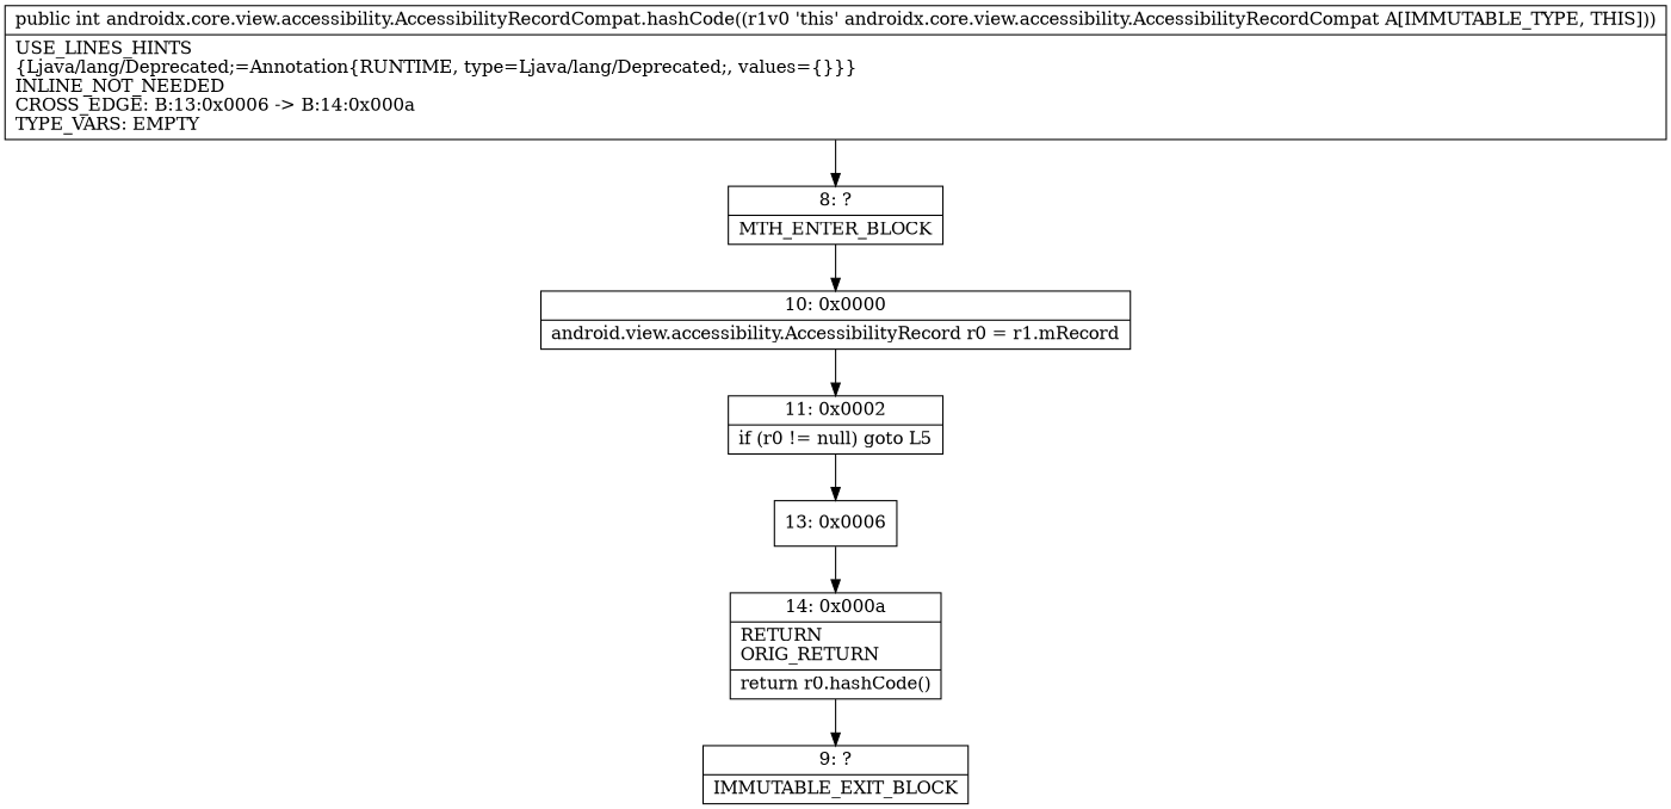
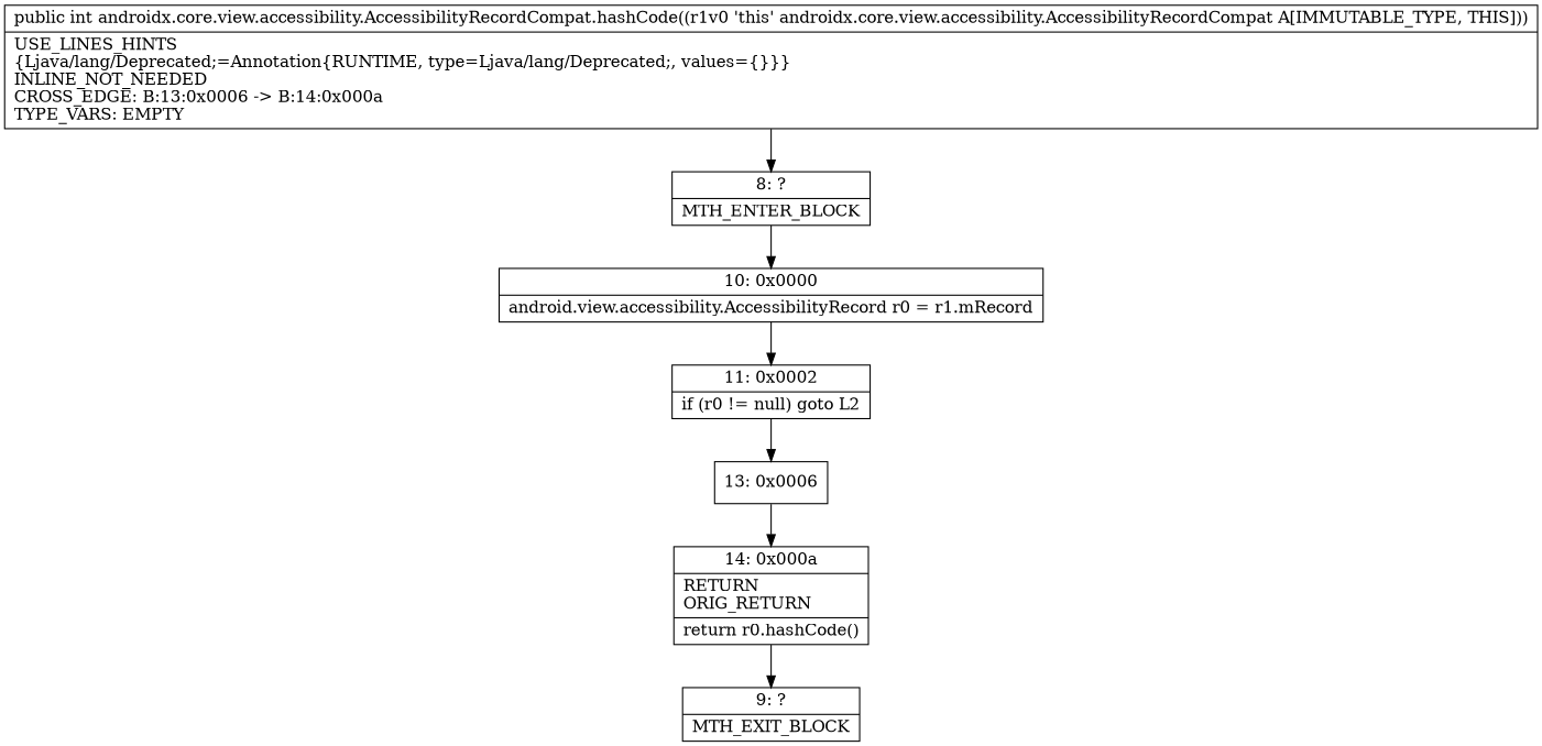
  digraph {
    node [shape=record]
    n1 [label="{8\:\ ?|MTH_ENTER_BLOCK\l}"]
    n2 [label="{10\:\ 0x0000|android.view.accessibility.AccessibilityRecord r0 = r1.mRecord\l}"]
-   n3 [label="{11\:\ 0x0002|if (r0 != null) goto L5\l}"]
+   n3 [label="{11\:\ 0x0002|if (r0 != null) goto L2\l}"]
    n4 [label="{13\:\ 0x0006}"]
    n5 [label="{14\:\ 0x000a|RETURN\lORIG_RETURN\l|return r0.hashCode()\l}"]
-   n6 [label="{9\:\ ?|IMMUTABLE_EXIT_BLOCK\l}"]
+   n6 [label="{9\:\ ?|MTH_EXIT_BLOCK\l}"]
    n7 [label="{public int androidx.core.view.accessibility.AccessibilityRecordCompat.hashCode((r1v0 'this' androidx.core.view.accessibility.AccessibilityRecordCompat A[IMMUTABLE_TYPE, THIS]))  | USE_LINES_HINTS\l\{Ljava\/lang\/Deprecated;=Annotation\{RUNTIME, type=Ljava\/lang\/Deprecated;, values=\{\}\}\}\lINLINE_NOT_NEEDED\lCROSS_EDGE: B:13:0x0006 \-\> B:14:0x000a\lTYPE_VARS: EMPTY\l}"]
    n1 -> n2
    n2 -> n3
    n3 -> n4
    n4 -> n5
    n5 -> n6
    n7 -> n1
  }
